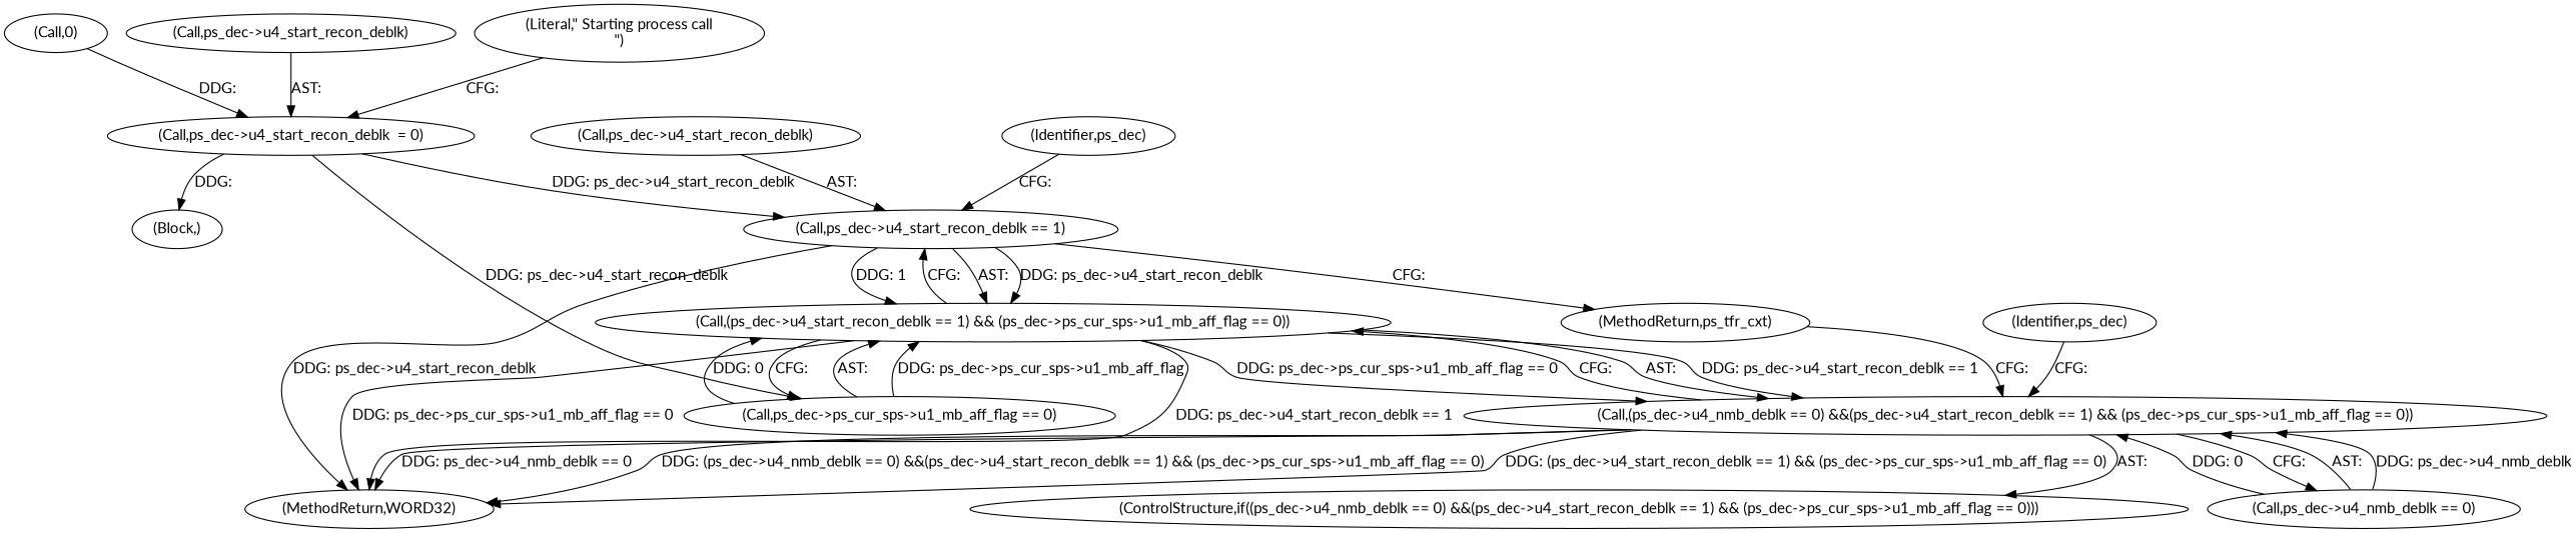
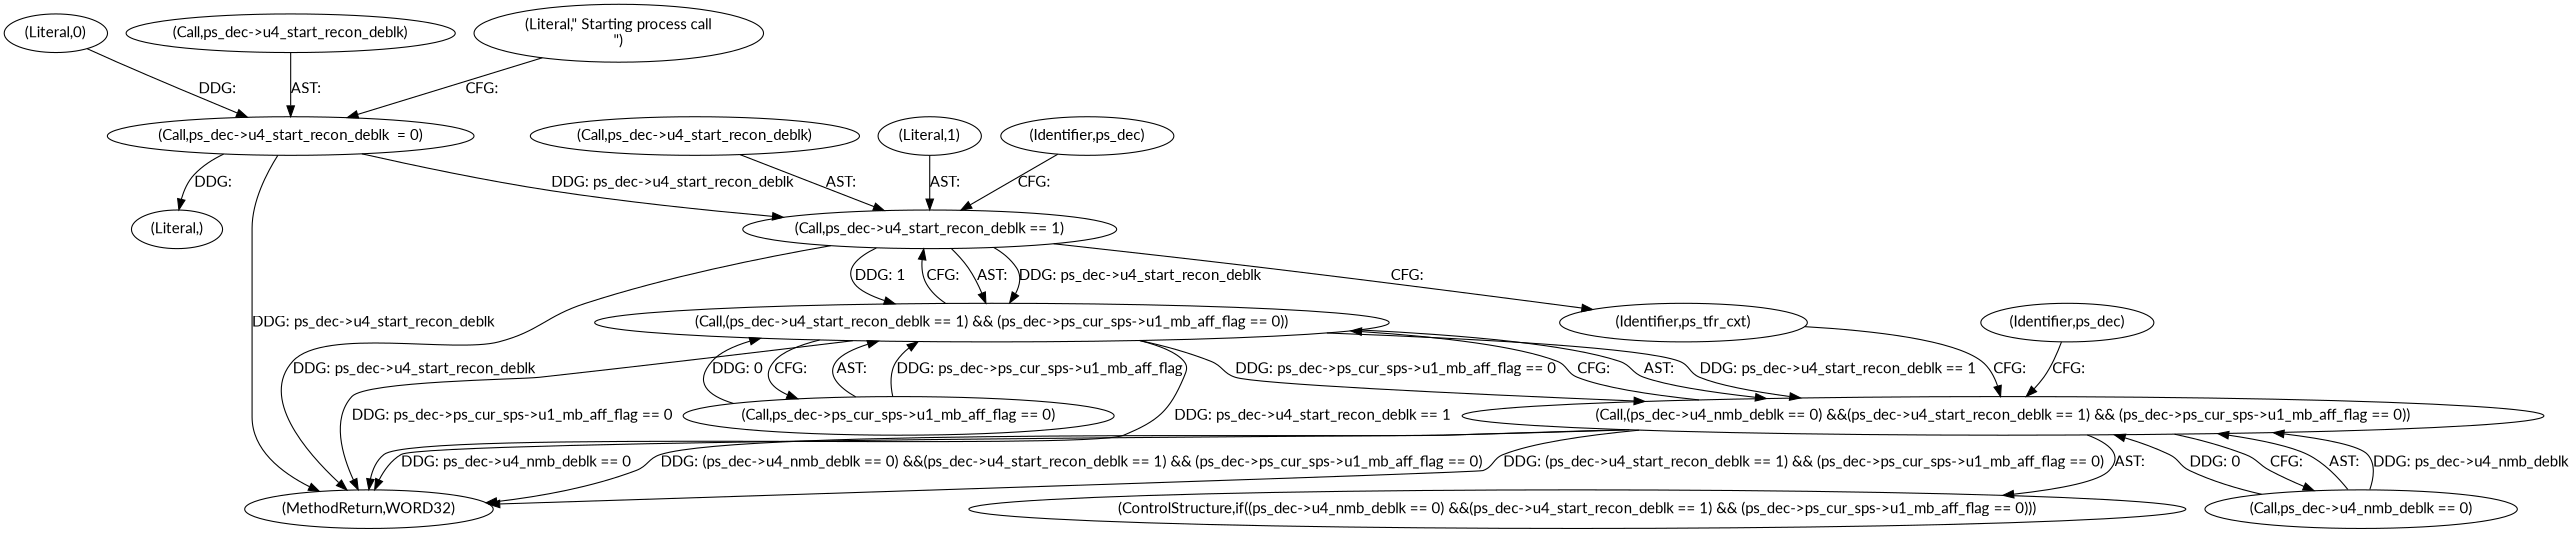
  digraph {
    fontname=Lato
    node [fontname=Lato]
    edge [fontname=Lato]
    n1 [label="(Call,ps_dec->u4_start_recon_deblk == 1)"]
    n2 [label="(Call,(ps_dec->u4_start_recon_deblk == 1) && (ps_dec->ps_cur_sps->u1_mb_aff_flag == 0))"]
    n3 [label="(MethodReturn,WORD32)"]
-   n4 [label="(MethodReturn,ps_tfr_cxt)"]
+   n4 [label="(Identifier,ps_tfr_cxt)"]
    n5 [label="(Call,(ps_dec->u4_nmb_deblk == 0) &&(ps_dec->u4_start_recon_deblk == 1) && (ps_dec->ps_cur_sps->u1_mb_aff_flag == 0))"]
    n6 [label="(Call,ps_dec->ps_cur_sps->u1_mb_aff_flag == 0)"]
+   n7 [label="(Literal,1)"]
    n8 [label="(Call,ps_dec->u4_start_recon_deblk  = 0)"]
-   n9 [label="(Block,)"]
-   n10 [label="(Call,0)"]
+   n9 [label="(Literal,)"]
+   n10 [label="(Literal,0)"]
    n11 [label="(ControlStructure,if((ps_dec->u4_nmb_deblk == 0) &&(ps_dec->u4_start_recon_deblk == 1) && (ps_dec->ps_cur_sps->u1_mb_aff_flag == 0)))"]
    n12 [label="(Call,ps_dec->u4_nmb_deblk == 0)"]
    n13 [label="(Call,ps_dec->u4_start_recon_deblk)"]
    n14 [label="(Identifier,ps_dec)"]
    n15 [label="(Literal,\" Starting process call\n\")"]
    n16 [label="(Identifier,ps_dec)"]
    n17 [label="(Call,ps_dec->u4_start_recon_deblk)"]
    n1 -> n2 [label="AST: "]
    n1 -> n2 [label="DDG: ps_dec->u4_start_recon_deblk"]
    n1 -> n2 [label="DDG: 1"]
    n1 -> n3 [label="DDG: ps_dec->u4_start_recon_deblk"]
    n1 -> n4 [label="CFG: "]
    n2 -> n1 [label="CFG: "]
    n2 -> n3 [label="DDG: ps_dec->u4_start_recon_deblk == 1"]
    n2 -> n3 [label="DDG: ps_dec->ps_cur_sps->u1_mb_aff_flag == 0"]
    n2 -> n5 [label="AST: "]
    n2 -> n5 [label="DDG: ps_dec->u4_start_recon_deblk == 1"]
    n2 -> n5 [label="DDG: ps_dec->ps_cur_sps->u1_mb_aff_flag == 0"]
    n2 -> n6 [label="CFG: "]
    n4 -> n5 [label="CFG: "]
    n5 -> n2 [label="CFG: "]
    n5 -> n3 [label="DDG: (ps_dec->u4_nmb_deblk == 0) &&(ps_dec->u4_start_recon_deblk == 1) && (ps_dec->ps_cur_sps->u1_mb_aff_flag == 0)"]
    n5 -> n3 [label="DDG: (ps_dec->u4_start_recon_deblk == 1) && (ps_dec->ps_cur_sps->u1_mb_aff_flag == 0)"]
    n5 -> n3 [label="DDG: ps_dec->u4_nmb_deblk == 0"]
    n5 -> n11 [label="AST: "]
    n5 -> n12 [label="CFG: "]
    n6 -> n2 [label="AST: "]
    n6 -> n2 [label="DDG: ps_dec->ps_cur_sps->u1_mb_aff_flag"]
    n6 -> n2 [label="DDG: 0"]
+   n7 -> n1 [label="AST: "]
    n8 -> n1 [label="DDG: ps_dec->u4_start_recon_deblk"]
-   n8 -> n6 [label="DDG: ps_dec->u4_start_recon_deblk"]
+   n8 -> n3 [label="DDG: ps_dec->u4_start_recon_deblk"]
    n8 -> n9 [label="DDG: "]
    n10 -> n8 [label="DDG: "]
    n12 -> n5 [label="AST: "]
    n12 -> n5 [label="DDG: ps_dec->u4_nmb_deblk"]
    n12 -> n5 [label="DDG: 0"]
    n13 -> n8 [label="AST: "]
    n14 -> n5 [label="CFG: "]
    n15 -> n8 [label="CFG: "]
    n16 -> n1 [label="CFG: "]
    n17 -> n1 [label="AST: "]
  }
